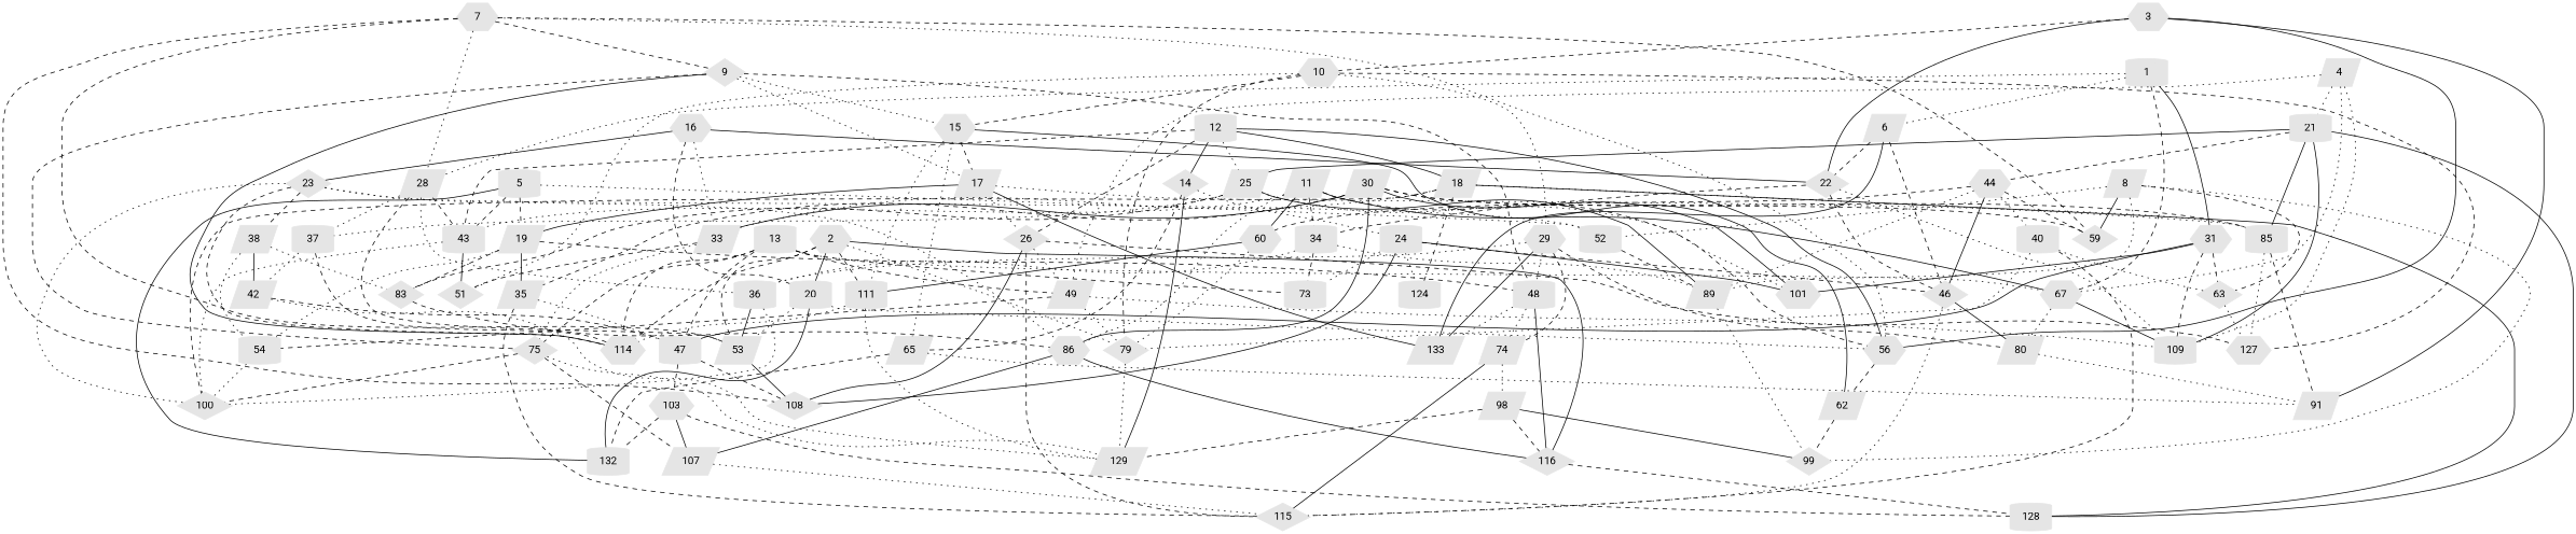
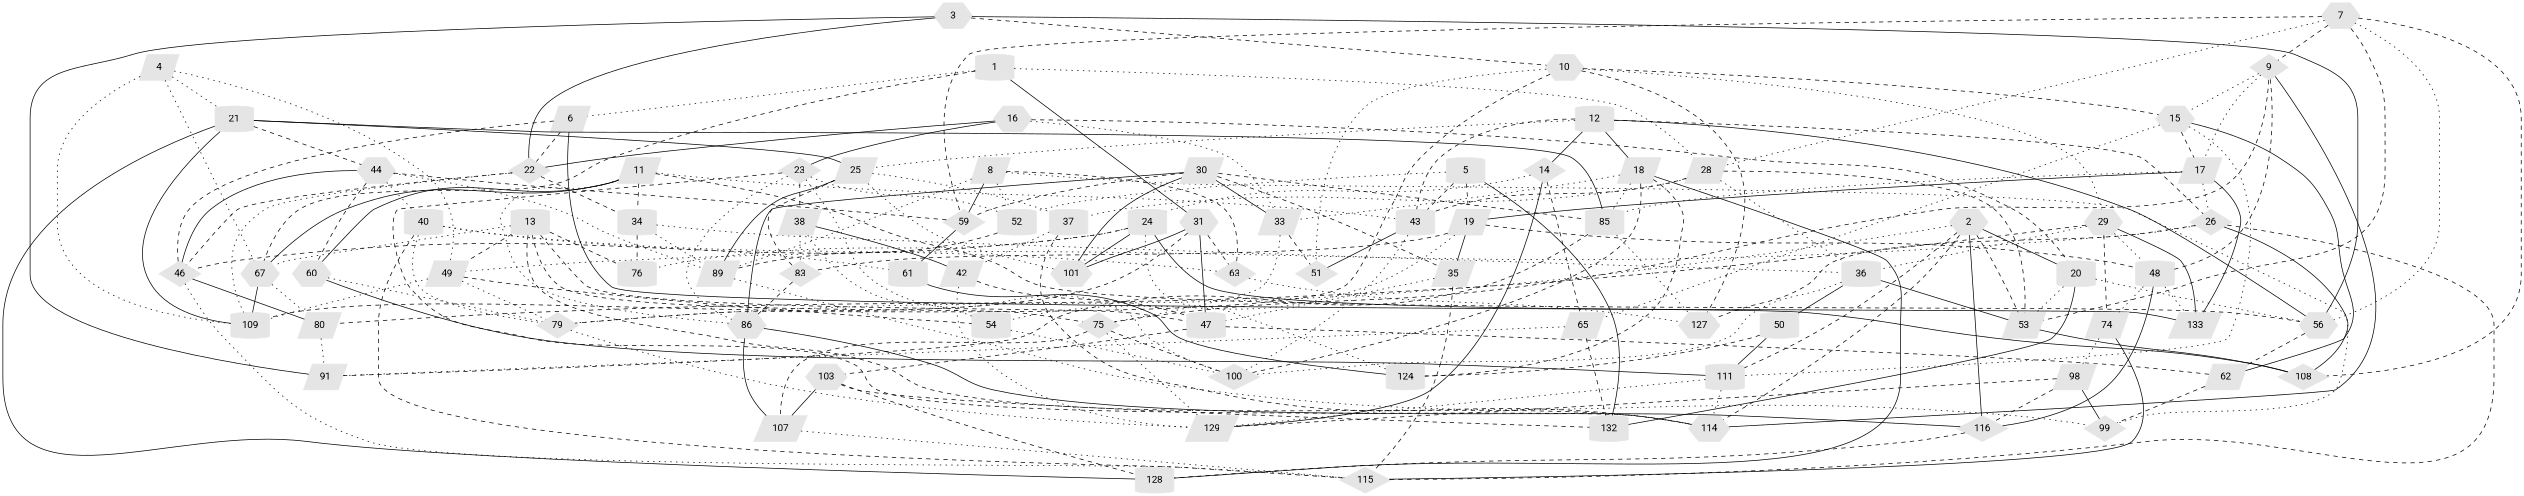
  graph {
    fontname=Roboto
    node [color=gray90 fontname=Roboto shape=parallelogram style=filled]
    edge [fontname=Roboto style=dotted]
    1 [shape=cylinder]
    6
    28 [super="+90"]
    31 [shape=hexagon super="+70"]
    67 [shape=hexagon super="+105"]
    22 [shape=diamond super="+118"]
    46 [shape=diamond super="+106"]
    133
    53 [super="+130"]
    43 [shape=cylinder super="+45"]
    37 [shape=cylinder]
    36 [shape=cylinder super="+77"]
    109 [shape=cylinder super="+110"]
    63 [shape=diamond super="+66"]
    47 [shape=cylinder super="+69"]
    101 [shape=hexagon]
    80
    2 [shape=hexagon super="+64"]
    20 [shape=cylinder super="+94"]
    79 [shape=diamond super="+102"]
    111 [shape=cylinder super="+113"]
    114 [shape=hexagon super="+117"]
    116 [shape=diamond super="+122"]
    56 [shape=hexagon super="+81"]
    132 [shape=cylinder]
    108 [shape=diamond]
    129 [super="+131"]
    128 [shape=cylinder]
    10 [shape=hexagon super="+57"]
    15 [shape=hexagon super="+82"]
    29 [shape=hexagon super="+126"]
    51 [shape=diamond]
    127 [shape=hexagon]
    3 [shape=hexagon]
    91
    34 [shape=cylinder super="+55"]
    62
    21 [shape=cylinder super="+39"]
    25 [super="+121"]
    85 [shape=cylinder super="+119"]
    44 [shape=hexagon super="+72"]
    4
    49 [super="+71"]
    54 [shape=cylinder]
    19 [super="+120"]
    48 [shape=cylinder super="+112"]
    35
    83 [shape=diamond]
    5 [shape=cylinder]
    52 [shape=cylinder]
    100 [shape=diamond super="+125"]
    89 [super="+93"]
    115 [shape=diamond super="+134"]
    7 [shape=hexagon super="+97"]
    9 [shape=diamond super="+32"]
    59 [shape=diamond super="+78"]
    17 [super="+95"]
    75 [shape=diamond super="+87"]
+   61 [shape=cylinder]
    8 [super="+68"]
    99 [shape=diamond]
    65
    26 [shape=diamond super="+88"]
    74
    107
    11 [super="+104"]
    60 [shape=hexagon]
    86 [shape=hexagon super="+92"]
-   76 [shape=cylinder label=73]
+   76 [shape=cylinder]
    12 [shape=cylinder super="+27"]
    14 [shape=diamond]
    18 [super="+84"]
    24 [shape=cylinder super="+73"]
    33 [super="+58"]
    124 [shape=cylinder]
    13 [shape=cylinder super="+41"]
    103 [shape=hexagon]
    16 [shape=hexagon]
    23 [shape=diamond super="+123"]
    38
    40 [shape=cylinder]
    42
+   50 [shape=cylinder]
    98
    30 [super="+96"]
    1 -- 6
    1 -- 28
    1 -- 31 [style=solid]
    1 -- 67 [style=dashed]
    6 -- 22 [style=dashed]
    6 -- 46 [style=dashed]
    6 -- 133 [style=solid]
    28 -- 53 [style=dashed]
    28 -- 43 [style=dashed]
    28 -- 37
    28 -- 36
    31 -- 109 [style=dashed]
    31 -- 63 [style=dashed weight=2]
    31 -- 47 [style=solid]
    31 -- 101 [style=solid]
    67 -- 109 [style=solid]
    67 -- 80
    22 -- 46 [style=dashed]
    22 -- 109
    22 -- 34 [style=dashed]
    46 -- 80 [style=solid]
    46 -- 115
    53 -- 108 [style=solid]
    43 -- 51 [style=solid]
    43 -- 100
    37 -- 114 [style=dashed]
    37 -- 42
    36 -- 53 [style=solid]
    36 -- 100
+   36 -- 50 [style=solid]
    63 -- 127
-   47 -- 108 [style=dashed]
+   47 -- 62 [style=dashed]
    47 -- 103 [style=dashed]
    80 -- 91
    2 -- 53 [style=dashed]
    2 -- 20 [style=solid]
    2 -- 79
    2 -- 111 [style=dashed]
    2 -- 114 [style=dashed]
    2 -- 116 [style=solid]
    20 -- 53
    20 -- 56
    20 -- 132 [style=solid]
    79 -- 129
    111 -- 114
    111 -- 129
    116 -- 128 [style=dashed]
    56 -- 62 [style=dashed]
    10 -- 79 [style=dashed]
    10 -- 15 [style=dashed]
    10 -- 29
    10 -- 51
    10 -- 127 [style=dashed]
    15 -- 111
    15 -- 62 [style=solid]
    15 -- 17 [style=dashed]
    15 -- 65
    29 -- 133 [style=solid]
    29 -- 36
    29 -- 80 [style=dashed]
    29 -- 48
    29 -- 74 [style=dashed]
    3 -- 22 [style=solid]
    3 -- 56 [style=solid]
    3 -- 10 [style=dashed]
    3 -- 91 [style=solid]
    34 -- 36
    34 -- 89
    34 -- 76 [style=dashed weight=2]
    62 -- 99 [style=dashed]
    21 -- 109 [style=solid]
    21 -- 128 [style=solid]
    21 -- 25 [style=solid]
    21 -- 85 [style=solid]
    21 -- 44 [style=dashed]
    25 -- 37
    25 -- 101
    25 -- 83 [style=dashed]
    25 -- 89 [style=solid]
    85 -- 127
    85 -- 91 [style=dashed]
    44 -- 46 [style=solid]
    44 -- 89
    44 -- 59 [style=dashed]
    44 -- 60 [style=dashed]
    44 -- 40
    4 -- 67
    4 -- 109
    4 -- 21
    4 -- 49
    49 -- 109
    49 -- 79
    49 -- 54 [style=dashed]
    54 -- 100
    19 -- 54
    19 -- 48 [style=dashed]
    19 -- 35 [style=solid]
    19 -- 83 [style=dashed]
    48 -- 133
    48 -- 116 [style=solid]
    48 -- 74
    35 -- 47
    35 -- 115 [style=dashed]
    83 -- 86 [style=dashed]
    5 -- 43 [style=dashed]
    5 -- 132 [style=solid]
    5 -- 19 [style=dashed]
    5 -- 52
    52 -- 89 [style=dashed]
    89 -- 99
    7 -- 28
    7 -- 53 [style=dashed]
    7 -- 56
    7 -- 108 [style=dashed]
    7 -- 9 [style=dashed]
    7 -- 59 [style=dashed]
    9 -- 114 [style=solid]
    9 -- 15
    9 -- 48 [style=dashed]
    9 -- 17
    9 -- 75 [style=dashed]
+   59 -- 61 [style=solid]
    17 -- 133 [style=solid]
    17 -- 85
    17 -- 19 [style=solid]
    17 -- 26
    75 -- 129
    75 -- 100 [style=dashed]
    75 -- 107 [style=dashed]
+   61 -- 124 [style=solid]
    8 -- 63 [style=dashed]
    8 -- 52
    8 -- 89
    8 -- 59 [style=solid weight=2]
    8 -- 99
    65 -- 132 [style=dashed]
    65 -- 91
    26 -- 108 [style=solid]
    26 -- 127 [style=dashed]
    26 -- 49
    26 -- 115 [style=dashed]
    74 -- 115 [style=solid]
    74 -- 98
    107 -- 115
    11 -- 67 [style=solid]
    11 -- 43
    11 -- 56 [style=dashed]
    11 -- 34 [style=dashed]
    11 -- 60 [style=solid]
    11 -- 86
    60 -- 79
    60 -- 111 [style=solid]
    86 -- 116 [style=solid]
    86 -- 107 [style=solid]
    12 -- 43 [style=dashed]
    12 -- 56 [style=solid]
    12 -- 25
    12 -- 26 [style=dashed]
    12 -- 14 [style=solid]
    12 -- 18 [style=solid]
    14 -- 129 [style=solid]
    14 -- 65 [style=dashed]
    14 -- 24
    18 -- 128 [style=solid]
    18 -- 85
    18 -- 100 [style=dashed]
    18 -- 33
    18 -- 124 [style=dashed]
    24 -- 46 [style=dashed]
    24 -- 101 [style=solid]
    24 -- 108 [style=solid]
    24 -- 76
    24 -- 124
    33 -- 51 [style=dashed weight=2]
    33 -- 75
    13 -- 67
    13 -- 47 [style=dashed]
    13 -- 114 [style=dashed]
    13 -- 49 [style=dashed]
    13 -- 75 [style=dashed]
    13 -- 76 [style=dashed]
    103 -- 132 [style=dashed]
    103 -- 128 [style=dashed]
    103 -- 107 [style=solid]
    16 -- 22 [style=solid]
    16 -- 20 [style=dashed]
    16 -- 33
    16 -- 23 [style=solid]
    23 -- 114 [style=dashed]
    23 -- 52
    23 -- 100
    23 -- 86
    23 -- 38 [style=dashed]
    38 -- 54
    38 -- 83
    38 -- 42 [style=solid]
    40 -- 63
    40 -- 79
    40 -- 115 [style=dashed]
+   40 -- 61
    42 -- 47 [style=dashed]
    42 -- 129
+   50 -- 111 [style=solid]
+   50 -- 124 [style=dashed]
    98 -- 116 [style=dashed]
    98 -- 129 [style=dashed]
    98 -- 99 [style=solid]
    30 -- 101 [style=solid]
    30 -- 85 [style=dashed]
    30 -- 35 [style=dashed]
    30 -- 59 [style=dashed]
    30 -- 86 [style=solid]
    30 -- 33 [style=solid]
  }
